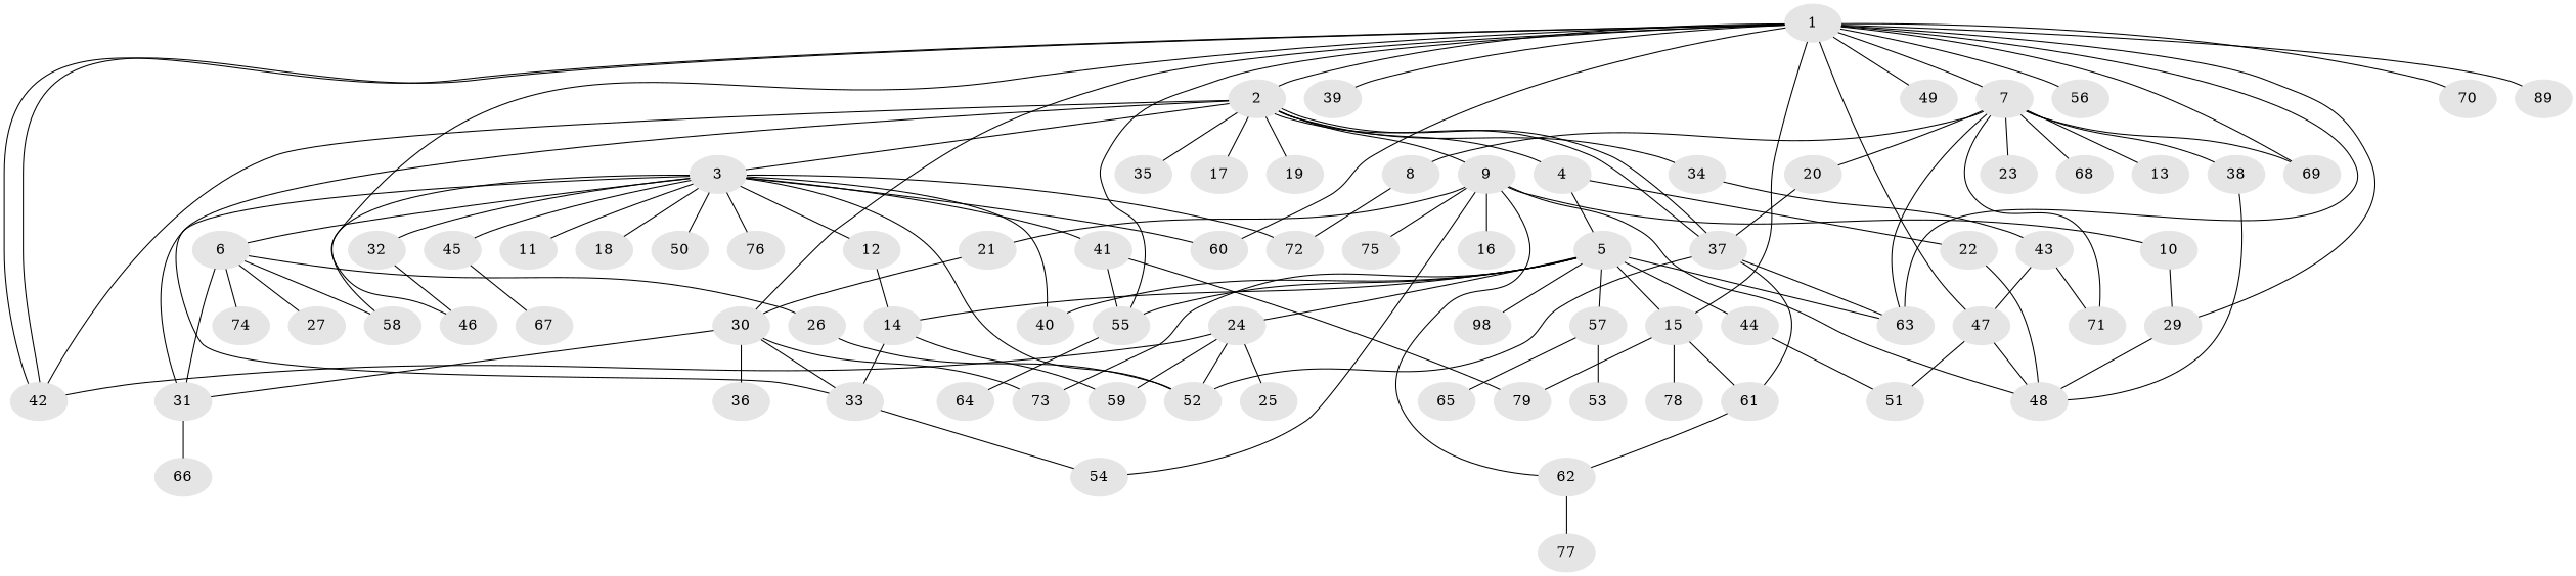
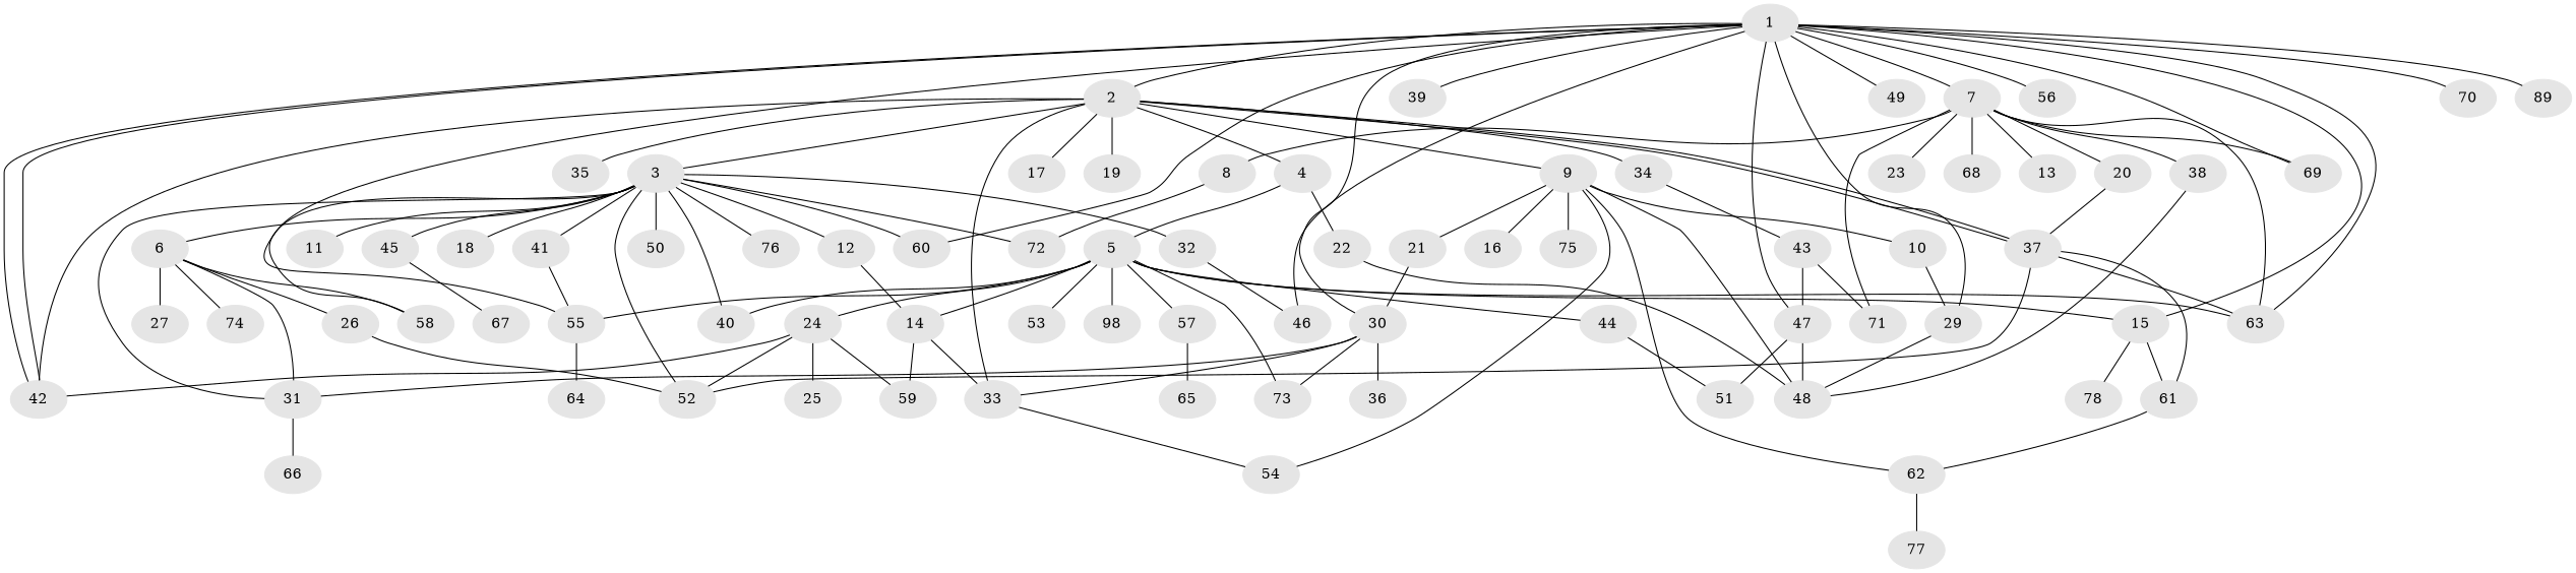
  graph {
    node [color=gray90 style=filled]
    1
    2
    7
    15
    29
    30
    39
    42
    46
    47
    49
    55
    56
    60
    63
    69
    70
    n18 [label=89]
    3
    4
    9
    17
    19
    33
    34
    35
    37
    8
    13
    20
    23
    38
    68
    71
    61
    78
-   79
    48
    31
    73
    36
    51
    64
    6
    11
    12
    18
    32
    40
    41
    45
    50
    52
    72
    76
    58
    5
    22
    10
    16
    21
    54
    62
    75
    43
    26
    27
    74
    14
    66
    67
    24
    n73 [label=98]
    44
    53
    57
    59
    25
    65
    77
    1 -- 2
    1 -- 7
    1 -- 15
    1 -- 29
    1 -- 30
    1 -- 39
    1 -- 42
    1 -- 42
    1 -- 46
    1 -- 47
    1 -- 49
    1 -- 55
    1 -- 56
    1 -- 60
    1 -- 63
    1 -- 69
    1 -- 70
    1 -- n18
    2 -- 42
    2 -- 3
    2 -- 4
    2 -- 9
    2 -- 17
    2 -- 19
    2 -- 33
    2 -- 34
    2 -- 35
    2 -- 37
    2 -- 37
    7 -- 63
    7 -- 69
    7 -- 8
    7 -- 13
    7 -- 20
    7 -- 23
    7 -- 38
    7 -- 68
    7 -- 71
    15 -- 61
    15 -- 78
-   15 -- 79
    29 -- 48
    30 -- 33
    30 -- 31
    30 -- 73
    30 -- 36
    47 -- 48
    47 -- 51
    55 -- 64
    3 -- 60
    3 -- 31
    3 -- 6
    3 -- 11
    3 -- 12
    3 -- 18
    3 -- 32
    3 -- 40
    3 -- 41
    3 -- 45
    3 -- 50
    3 -- 52
    3 -- 72
    3 -- 76
    3 -- 58
    4 -- 5
    4 -- 22
    9 -- 48
    9 -- 10
    9 -- 16
    9 -- 21
    9 -- 54
    9 -- 62
    9 -- 75
    33 -- 54
    34 -- 43
    37 -- 63
    37 -- 61
    37 -- 52
    8 -- 72
    20 -- 37
    38 -- 48
    61 -- 62
    31 -- 66
    6 -- 31
    6 -- 58
    6 -- 26
    6 -- 27
    6 -- 74
    12 -- 14
    32 -- 46
    41 -- 55
-   41 -- 79
    45 -- 67
    5 -- 15
    5 -- 55
    5 -- 63
    5 -- 73
    5 -- 40
    5 -- 14
    5 -- 24
    5 -- n73
    5 -- 44
-   57 -- 53
+   5 -- 53
    5 -- 57
    22 -- 48
    10 -- 29
    21 -- 30
    62 -- 77
    43 -- 47
    43 -- 71
    26 -- 52
    14 -- 33
    14 -- 59
    24 -- 42
    24 -- 52
    24 -- 59
    24 -- 25
    44 -- 51
    57 -- 65
  }
